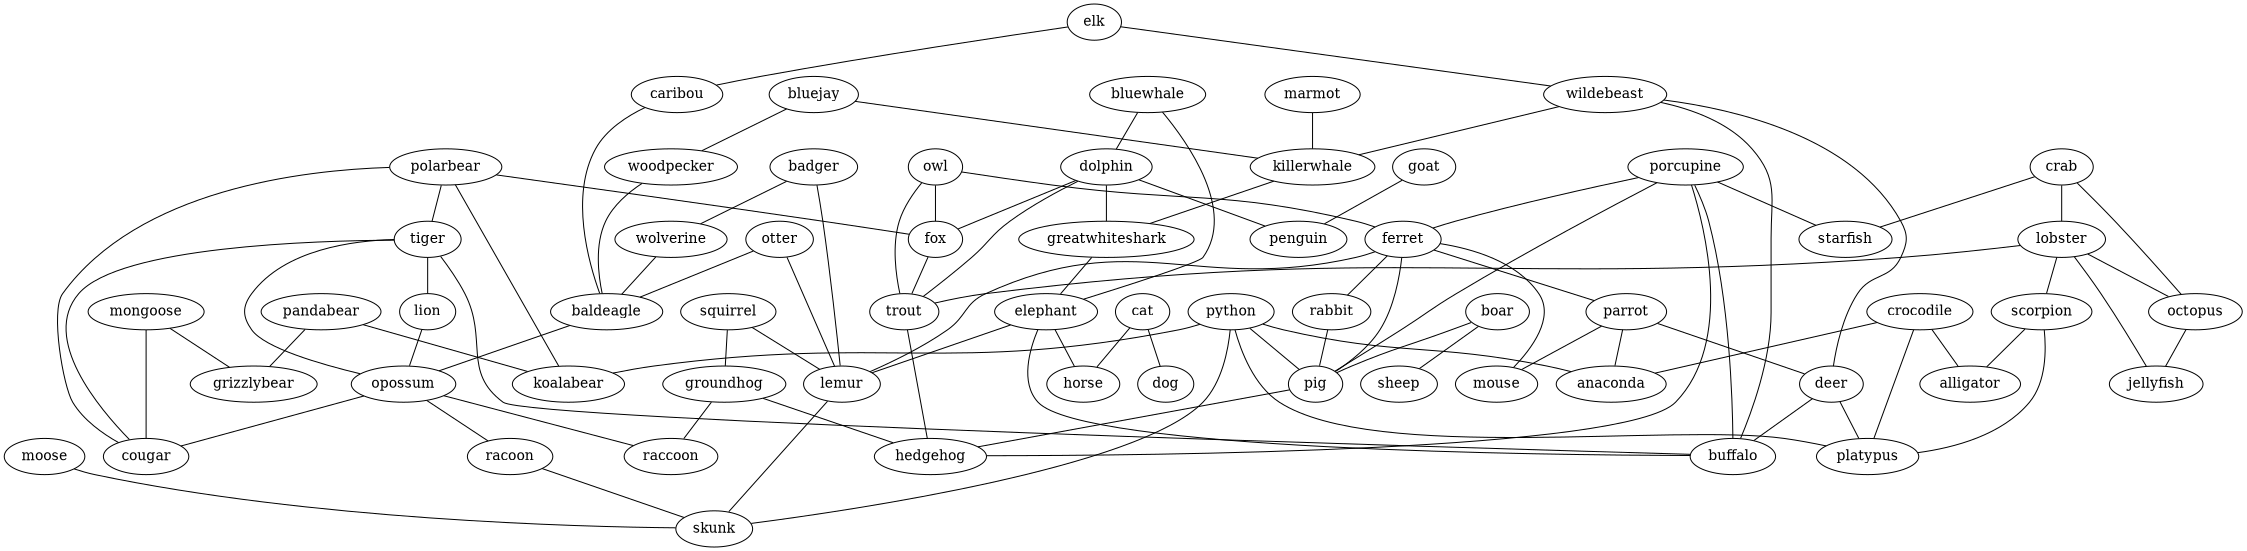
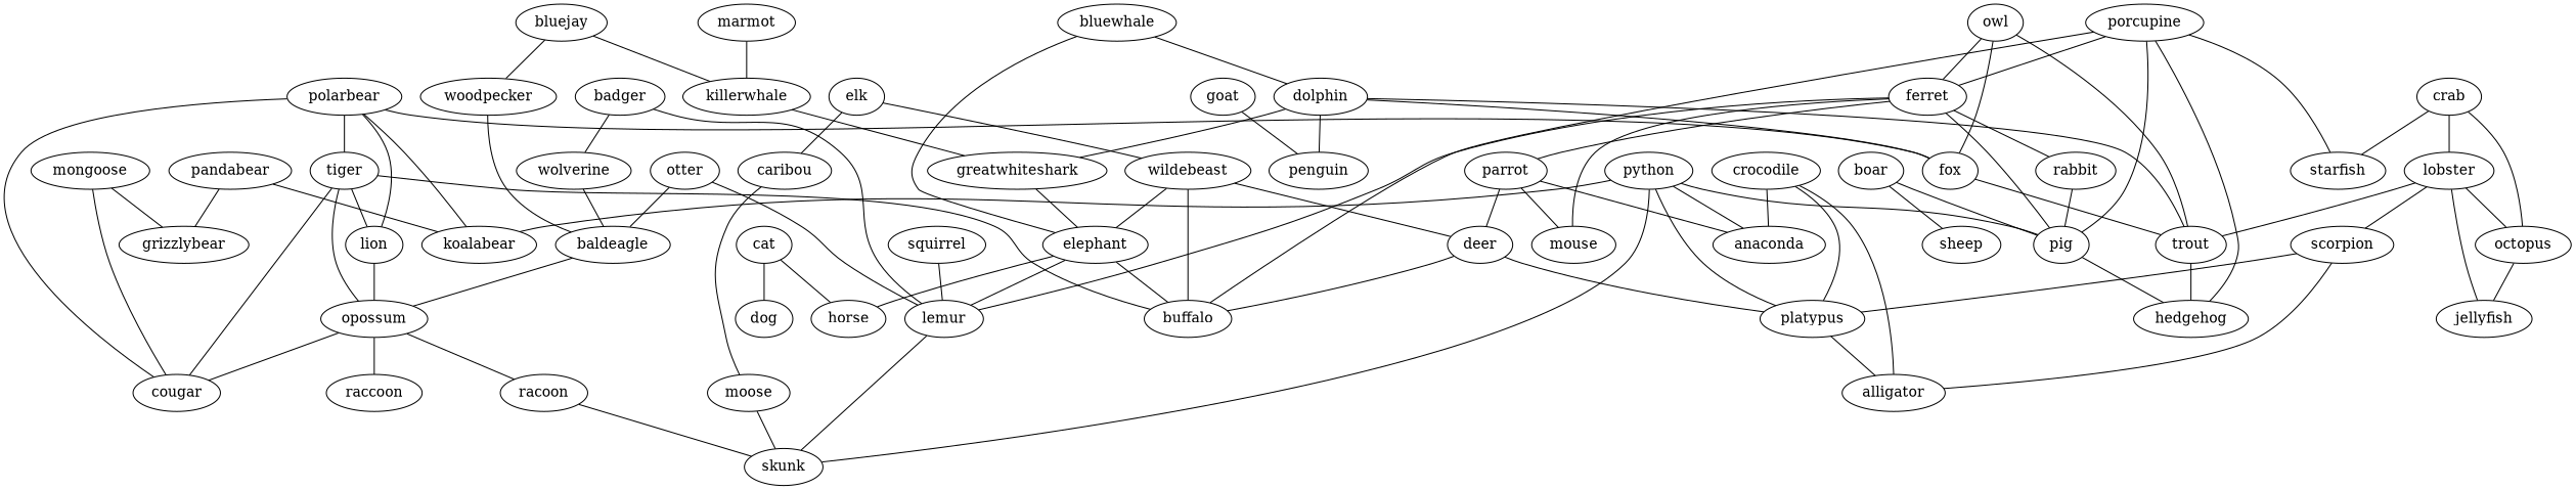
  strict graph {
    edge [weight=1]
    owl
    ferret
    fox
    trout
    pig
    lemur
    rabbit
    parrot
    mouse
    hedgehog
    pandabear
    grizzlybear
    koalabear
    crocodile
    anaconda
    platypus
    alligator
    mongoose
    cougar
    boar
    sheep
    badger
    wolverine
    baldeagle
    skunk
    deer
    buffalo
    elk
    caribou
    wildebeast
    moose
    elephant
    crab
    starfish
    lobster
    octopus
    scorpion
    jellyfish
    polarbear
    tiger
    lion
    opossum
    porcupine
    squirrel
-   groundhog
    raccoon
    python
    racoon
    otter
    bluejay
    woodpecker
    killerwhale
    marmot
    greatwhiteshark
    cat
    horse
    dog
    bluewhale
    dolphin
    penguin
    goat
    owl -- ferret
    owl -- fox
    owl -- trout
    ferret -- pig
    ferret -- lemur
    ferret -- rabbit
    ferret -- parrot
    ferret -- mouse
    fox -- trout
    trout -- hedgehog
    pig -- hedgehog
    lemur -- skunk
    rabbit -- pig
    parrot -- mouse
    parrot -- anaconda
    parrot -- deer
    pandabear -- grizzlybear
    pandabear -- koalabear
    crocodile -- anaconda
    crocodile -- platypus
    crocodile -- alligator
+   platypus -- alligator
    mongoose -- grizzlybear
    mongoose -- cougar
    boar -- pig
    boar -- sheep
    badger -- lemur
    badger -- wolverine
    wolverine -- baldeagle
    baldeagle -- opossum
    deer -- platypus
    deer -- buffalo
    elk -- caribou
    elk -- wildebeast
-   caribou -- baldeagle
+   caribou -- moose
    wildebeast -- deer
    wildebeast -- buffalo
-   wildebeast -- killerwhale
+   wildebeast -- elephant
    moose -- skunk
    elephant -- lemur
    elephant -- buffalo
    elephant -- horse
    crab -- starfish
    crab -- lobster
    crab -- octopus
    lobster -- trout
    lobster -- octopus
    lobster -- scorpion
    lobster -- jellyfish
    octopus -- jellyfish
    scorpion -- platypus
    scorpion -- alligator
    polarbear -- fox
    polarbear -- koalabear
    polarbear -- cougar
    polarbear -- tiger
+   polarbear -- lion
    tiger -- cougar
    tiger -- buffalo
    tiger -- lion
    tiger -- opossum
    lion -- opossum
    opossum -- cougar
    opossum -- raccoon
    opossum -- racoon
    porcupine -- ferret
    porcupine -- pig
    porcupine -- hedgehog
    porcupine -- buffalo
    porcupine -- starfish
    squirrel -- lemur
-   squirrel -- groundhog
-   groundhog -- hedgehog
-   groundhog -- raccoon
    python -- pig
    python -- koalabear
    python -- anaconda
    python -- platypus
    python -- skunk
    racoon -- skunk
    otter -- lemur
    otter -- baldeagle
    bluejay -- woodpecker
    bluejay -- killerwhale
    woodpecker -- baldeagle
    killerwhale -- greatwhiteshark
    marmot -- killerwhale
    greatwhiteshark -- elephant
    cat -- horse
    cat -- dog
    bluewhale -- elephant
    bluewhale -- dolphin
    dolphin -- fox
    dolphin -- trout
    dolphin -- greatwhiteshark
    dolphin -- penguin
    goat -- penguin
  }
